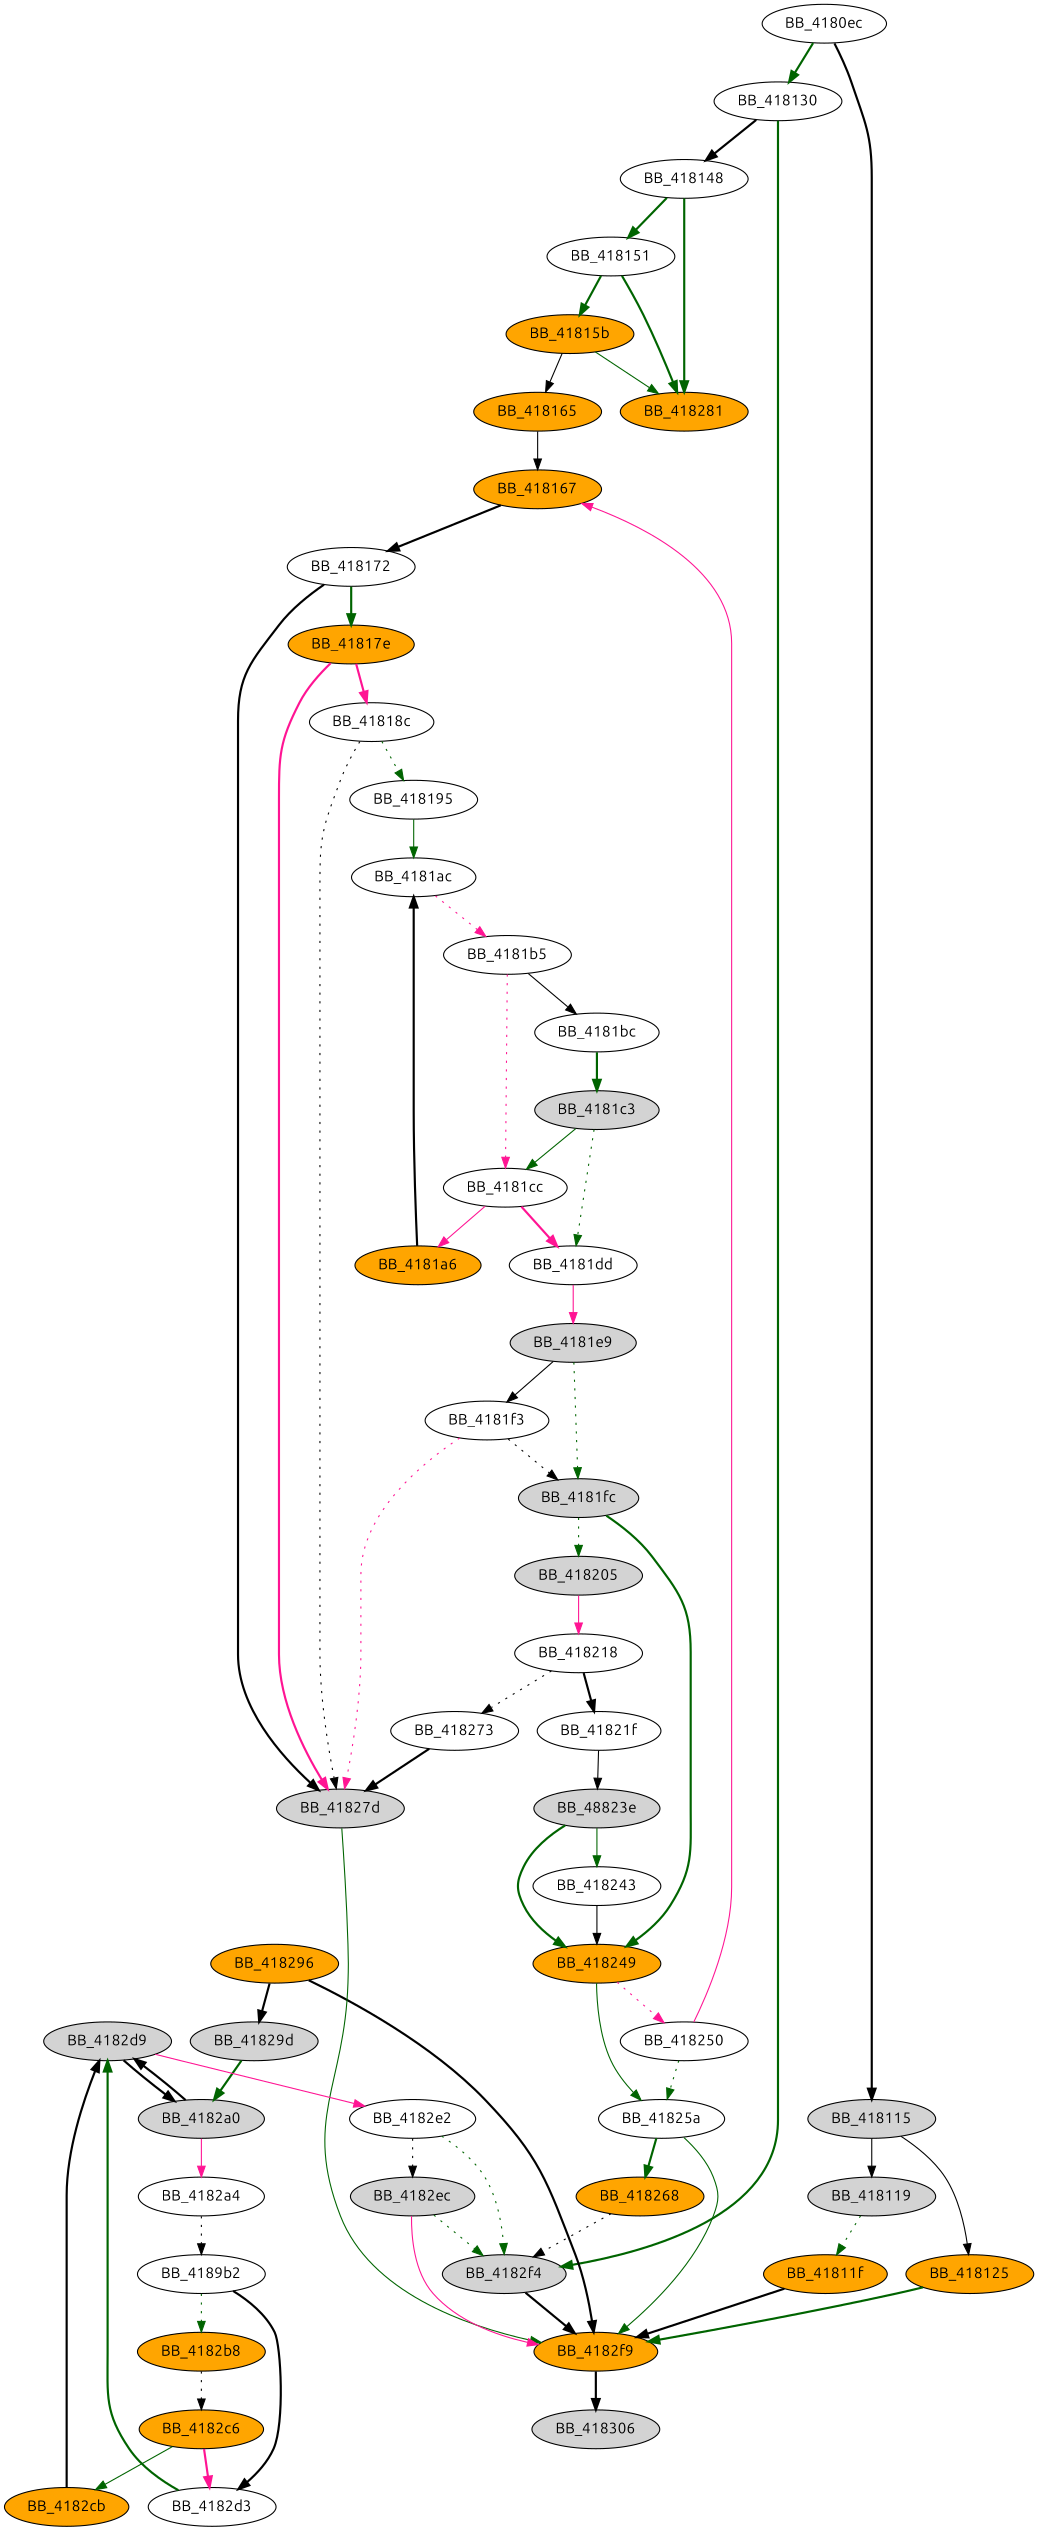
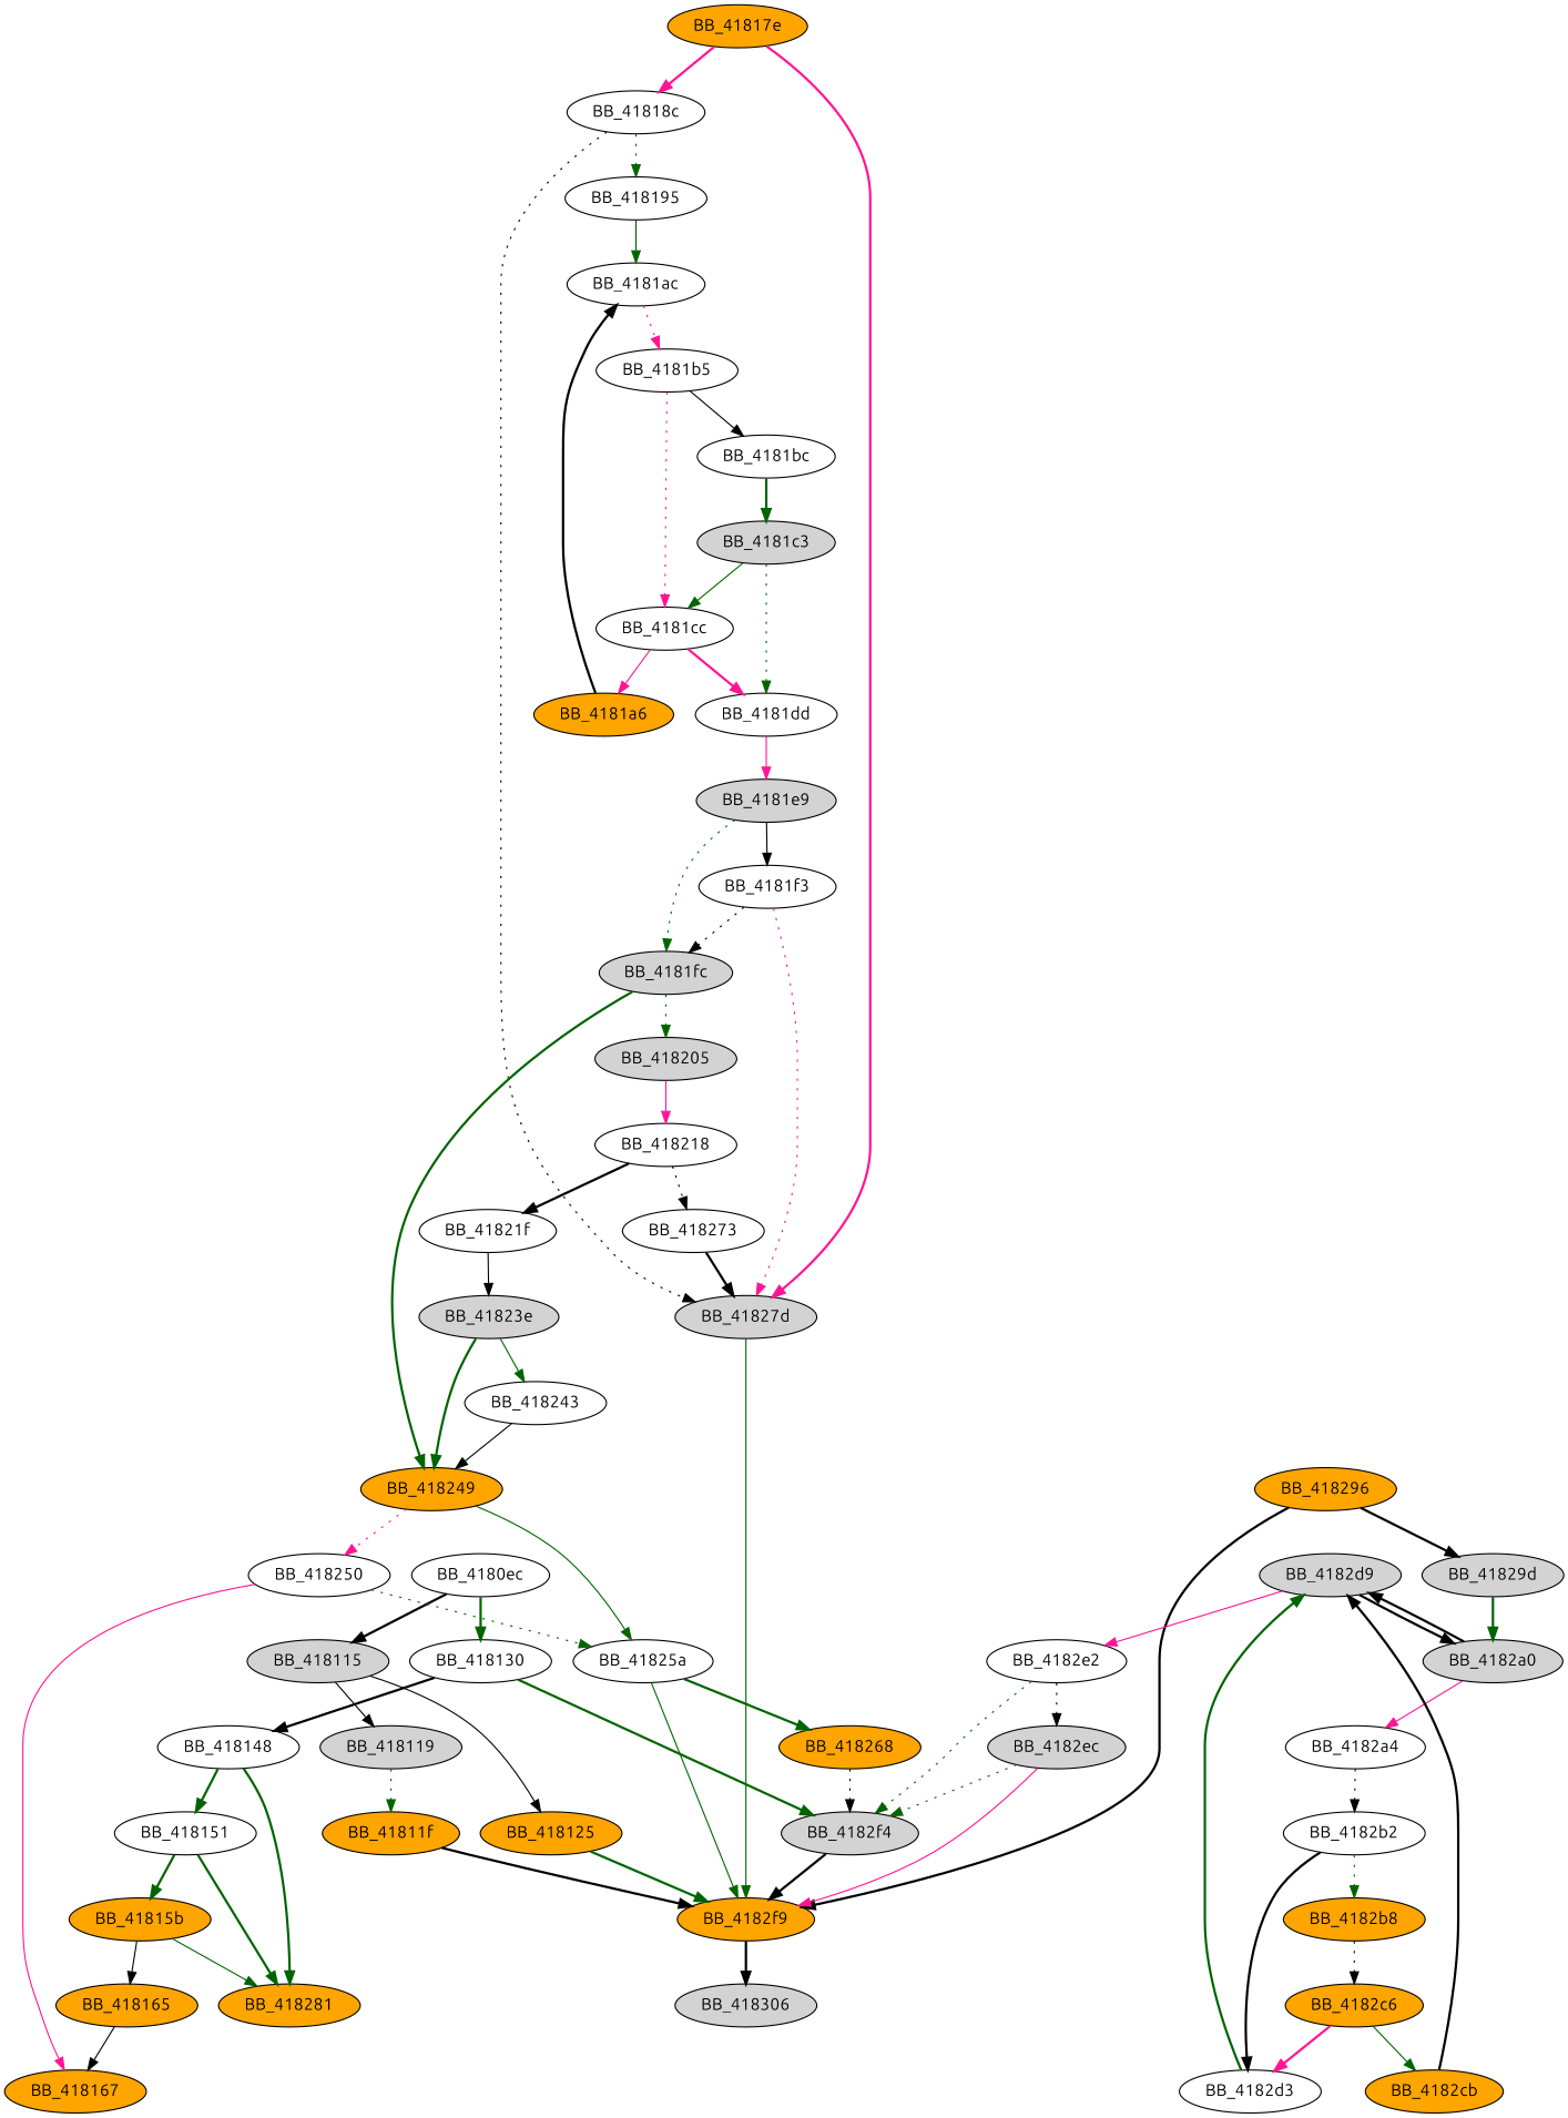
  digraph {
    fontname=Ubuntu
    node [fillcolor=white fontname=Ubuntu style=filled]
    edge [color=black fontname=Ubuntu style=bold]
    BB_418115 [fillcolor=lightgrey]
    BB_4180ec
    BB_418130
    BB_418119 [fillcolor=lightgrey]
    BB_418125 [fillcolor=orange]
    BB_418148
    BB_4182f4 [fillcolor=lightgrey]
    BB_41811f [fillcolor=orange]
    BB_4182f9 [fillcolor=orange]
    BB_418151
    BB_418281 [fillcolor=orange]
    BB_418306 [fillcolor=lightgrey]
    BB_41815b [fillcolor=orange]
    BB_418165 [fillcolor=orange]
    BB_418296 [fillcolor=orange]
    BB_41829d [fillcolor=lightgrey]
    BB_418167 [fillcolor=orange]
-   BB_418172
    BB_41817e [fillcolor=orange]
    BB_41827d [fillcolor=lightgrey]
    BB_41818c
    BB_418195
    BB_4181ac
    BB_4181b5
    BB_4181bc
    BB_4181cc
    BB_4181a6 [fillcolor=orange]
    BB_4181c3 [fillcolor=lightgrey]
    BB_4181dd
    BB_4181e9 [fillcolor=lightgrey]
    BB_4181f3
    BB_4181fc [fillcolor=lightgrey]
    BB_418205 [fillcolor=lightgrey]
    BB_418249 [fillcolor=orange]
    BB_418218
    BB_418250
    BB_41825a
    BB_41821f
    BB_418273
    BB_418268 [fillcolor=orange]
-   BB_41823e [fillcolor=lightgrey label=BB_48823e]
+   BB_41823e [fillcolor=lightgrey]
    BB_418243
    BB_4182a0 [fillcolor=lightgrey]
    BB_4182a4
    BB_4182d9 [fillcolor=lightgrey]
-   BB_4182b2 [label=BB_4189b2]
+   BB_4182b2
    BB_4182e2
    BB_4182b8 [fillcolor=orange]
    BB_4182d3
    BB_4182ec [fillcolor=lightgrey]
    BB_4182c6 [fillcolor=orange]
    BB_4182cb [fillcolor=orange]
    BB_418115 -> BB_418119 [style=solid]
    BB_418115 -> BB_418125 [style=solid]
    BB_4180ec -> BB_418115
    BB_4180ec -> BB_418130 [color=darkgreen]
    BB_418130 -> BB_418148
    BB_418130 -> BB_4182f4 [color=darkgreen]
    BB_418119 -> BB_41811f [color=darkgreen style=dotted]
    BB_418125 -> BB_4182f9 [color=darkgreen]
    BB_418148 -> BB_418151 [color=darkgreen]
    BB_418148 -> BB_418281 [color=darkgreen]
    BB_4182f4 -> BB_4182f9
    BB_41811f -> BB_4182f9
    BB_4182f9 -> BB_418306
    BB_418151 -> BB_418281 [color=darkgreen]
    BB_418151 -> BB_41815b [color=darkgreen]
    BB_41815b -> BB_418281 [color=darkgreen style=solid]
    BB_41815b -> BB_418165 [style=solid]
    BB_418165 -> BB_418167 [style=solid]
    BB_418296 -> BB_4182f9
    BB_418296 -> BB_41829d
    BB_41829d -> BB_4182a0 [color=darkgreen]
-   BB_418167 -> BB_418172
-   BB_418172 -> BB_41817e [color=darkgreen]
-   BB_418172 -> BB_41827d
    BB_41817e -> BB_41827d [color=deeppink]
    BB_41817e -> BB_41818c [color=deeppink]
    BB_41827d -> BB_4182f9 [color=darkgreen style=solid]
    BB_41818c -> BB_41827d [style=dotted]
    BB_41818c -> BB_418195 [color=darkgreen style=dotted]
    BB_418195 -> BB_4181ac [color=darkgreen style=solid]
    BB_4181ac -> BB_4181b5 [color=deeppink style=dotted]
    BB_4181b5 -> BB_4181bc [style=solid]
    BB_4181b5 -> BB_4181cc [color=deeppink style=dotted]
    BB_4181bc -> BB_4181c3 [color=darkgreen]
    BB_4181cc -> BB_4181a6 [color=deeppink style=solid]
    BB_4181cc -> BB_4181dd [color=deeppink]
    BB_4181a6 -> BB_4181ac
    BB_4181c3 -> BB_4181cc [color=darkgreen style=solid]
    BB_4181c3 -> BB_4181dd [color=darkgreen style=dotted]
    BB_4181dd -> BB_4181e9 [color=deeppink style=solid]
    BB_4181e9 -> BB_4181f3 [style=solid]
    BB_4181e9 -> BB_4181fc [color=darkgreen style=dotted]
    BB_4181f3 -> BB_41827d [color=deeppink style=dotted]
    BB_4181f3 -> BB_4181fc [style=dotted]
    BB_4181fc -> BB_418205 [color=darkgreen style=dotted]
    BB_4181fc -> BB_418249 [color=darkgreen]
    BB_418205 -> BB_418218 [color=deeppink style=solid]
    BB_418249 -> BB_418250 [color=deeppink style=dotted]
    BB_418249 -> BB_41825a [color=darkgreen style=solid]
    BB_418218 -> BB_41821f
    BB_418218 -> BB_418273 [style=dotted]
    BB_418250 -> BB_418167 [color=deeppink style=solid]
    BB_418250 -> BB_41825a [color=darkgreen style=dotted]
    BB_41825a -> BB_4182f9 [color=darkgreen style=solid]
    BB_41825a -> BB_418268 [color=darkgreen]
    BB_41821f -> BB_41823e [style=solid]
    BB_418273 -> BB_41827d
    BB_418268 -> BB_4182f4 [style=dotted]
    BB_41823e -> BB_418249 [color=darkgreen]
    BB_41823e -> BB_418243 [color=darkgreen style=solid]
    BB_418243 -> BB_418249 [style=solid]
    BB_4182a0 -> BB_4182a4 [color=deeppink style=solid]
    BB_4182a0 -> BB_4182d9
    BB_4182a4 -> BB_4182b2 [style=dotted]
    BB_4182d9 -> BB_4182a0
    BB_4182d9 -> BB_4182e2 [color=deeppink style=solid]
    BB_4182b2 -> BB_4182b8 [color=darkgreen style=dotted]
    BB_4182b2 -> BB_4182d3
    BB_4182e2 -> BB_4182f4 [color=darkgreen style=dotted]
    BB_4182e2 -> BB_4182ec [style=dotted]
    BB_4182b8 -> BB_4182c6 [style=dotted]
    BB_4182d3 -> BB_4182d9 [color=darkgreen]
    BB_4182ec -> BB_4182f4 [color=darkgreen style=dotted]
    BB_4182ec -> BB_4182f9 [color=deeppink style=solid]
    BB_4182c6 -> BB_4182d3 [color=deeppink]
    BB_4182c6 -> BB_4182cb [color=darkgreen style=solid]
    BB_4182cb -> BB_4182d9
  }
